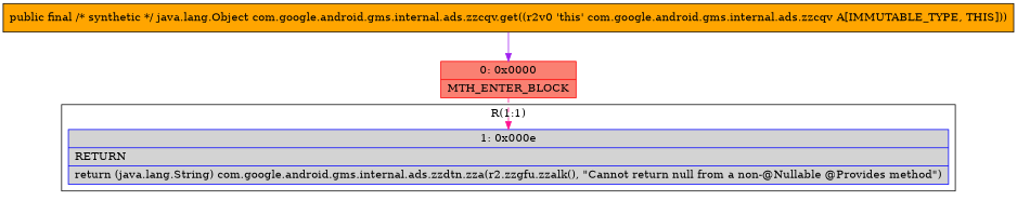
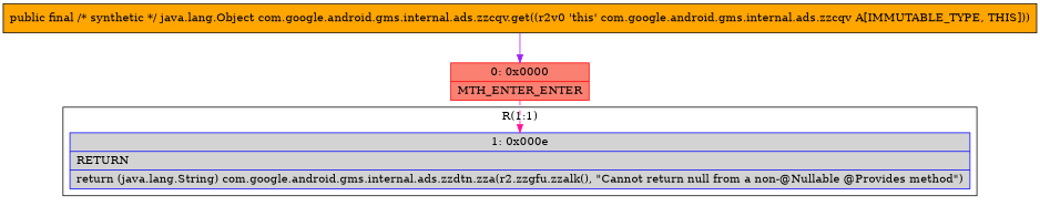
  digraph {
    node [shape=record style=filled]
    n1 [color=blue label="{1\:\ 0x000e|RETURN\l|return (java.lang.String) com.google.android.gms.internal.ads.zzdtn.zza(r2.zzgfu.zzalk(), \"Cannot return null from a non\-@Nullable @Provides method\")\l}" fillcolor=lightgrey]
-   n2 [color=red label="{0\:\ 0x0000|MTH_ENTER_BLOCK\l}" fillcolor=salmon]
+   n2 [color=red label="{0\:\ 0x0000|MTH_ENTER_ENTER\l}" fillcolor=salmon]
    n3 [label="{public final \/* synthetic *\/ java.lang.Object com.google.android.gms.internal.ads.zzcqv.get((r2v0 'this' com.google.android.gms.internal.ads.zzcqv A[IMMUTABLE_TYPE, THIS])) }" fillcolor=orange]
    subgraph cluster_1 {
      label="R(1:1)"
      n1
    }
    n2 -> n1 [color=deeppink style=dashed]
    n3 -> n2 [color=purple style=solid]
  }
